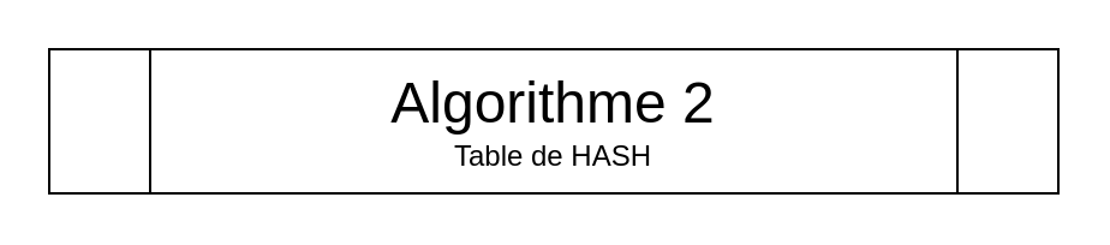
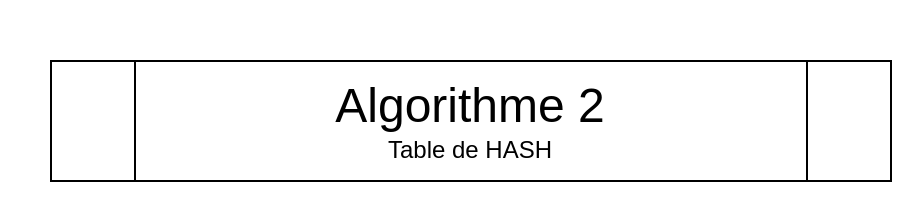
  <mxCell id="0" />
  <mxCell id="1" parent="0" />
- <mxCell id="2" value="&lt;font style=&quot;font-size: 24px&quot;&gt;&lt;font style=&quot;font-size: 24px&quot;&gt;Algorithme &lt;/font&gt;2&lt;br&gt;&lt;/font&gt;Table de HASH" style="shape=process;whiteSpace=wrap;html=1;backgroundOutline=1;" vertex="1" parent="1"><mxGeometry x="20" y="20" width="420" height="60" as="geometry" /></mxCell>
+ <mxCell id="2" value="&lt;font style=&quot;font-size: 24px&quot;&gt;&lt;font style=&quot;font-size: 24px&quot;&gt;Algorithme &lt;/font&gt;2&lt;br&gt;&lt;/font&gt;Table de HASH" style="shape=process;whiteSpace=wrap;html=1;backgroundOutline=1;" vertex="1" parent="1"><mxGeometry x="25" y="30" width="420" height="60" as="geometry" /></mxCell>
